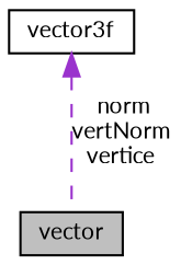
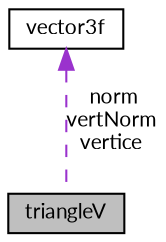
  digraph {
    fontname=Lato
    node [color=black fontname=Lato fontsize=10 shape=record]
-   n1 [fillcolor=grey75 fontcolor=black height=0.2 label=vector style=filled width=0.4]
+   n1 [fillcolor=grey75 fontcolor=black height=0.2 label=triangleV style=filled width=0.4]
    n2 [height=0.2 label=vector3f width=0.4]
    n2 -> n1 [color=darkorchid3 dir=back fontname=Lato fontsize=10 label=" norm\nvertNorm\nvertice" labelfontname=FreeSans labelfontsize=10 style=dashed]
  }
